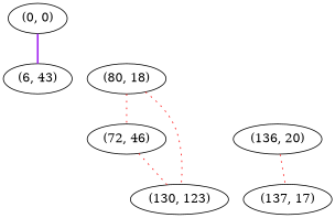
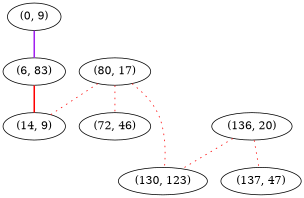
  graph {
    edge [color=red style=dotted weight=1]
-   "(6, 83)" [label="(6, 43)"]
-   "(80, 17)" [label="(80, 18)"]
+   "(6, 83)"
+   "(14, 9)"
+   "(80, 17)"
    "(72, 46)"
    "(130, 123)"
    "(136, 20)"
-   "(137, 17)"
-   "(0, 0)"
+   "(137, 17)" [label="(137, 47)"]
+   "(0, 0)" [label="(0, 9)"]
+   "(6, 83)" -- "(14, 9)" [style=bold]
+   "(80, 17)" -- "(14, 9)"
    "(80, 17)" -- "(72, 46)"
    "(80, 17)" -- "(130, 123)"
-   "(72, 46)" -- "(130, 123)"
+   "(136, 20)" -- "(130, 123)"
    "(136, 20)" -- "(137, 17)"
    "(0, 0)" -- "(6, 83)" [color=purple style=bold weight=4]
  }
